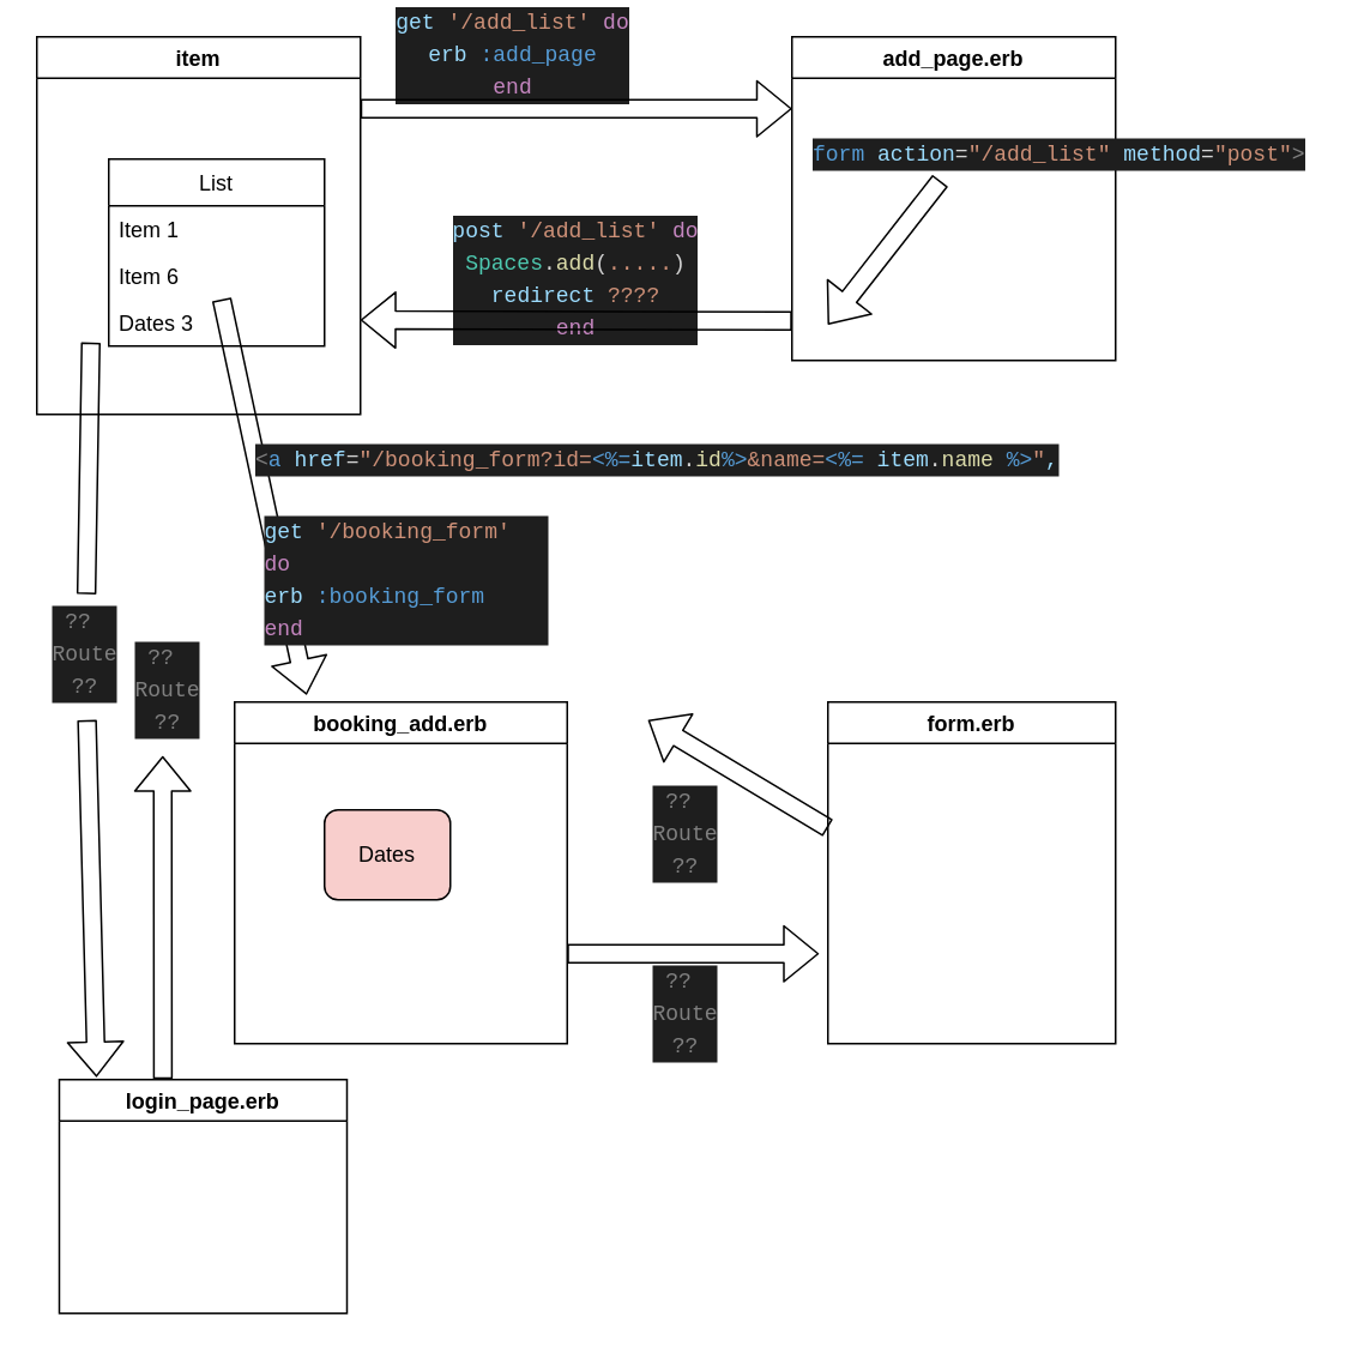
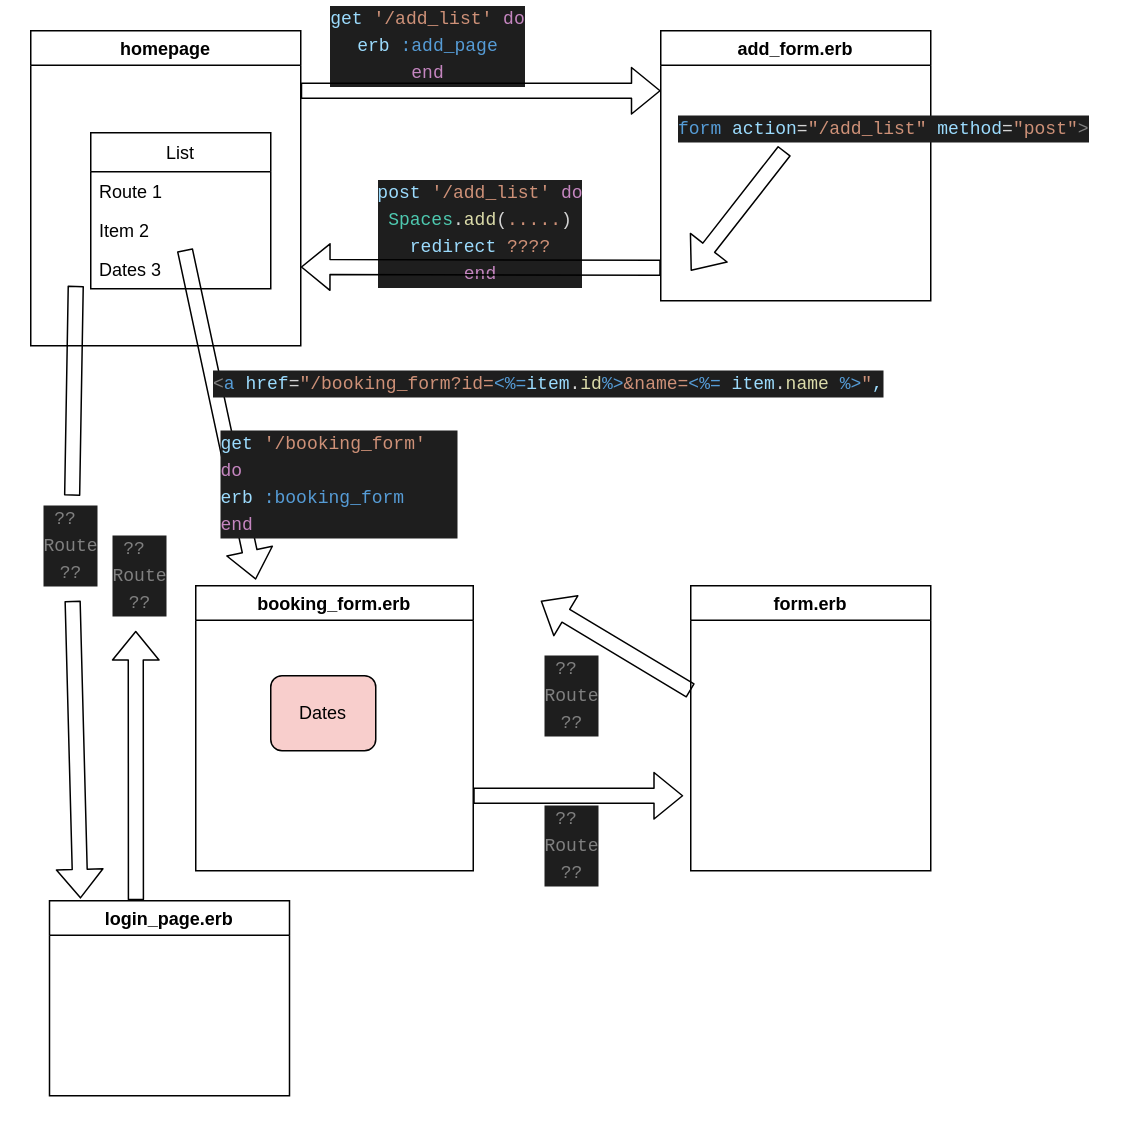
  <mxCell id="0" />
  <mxCell id="1" parent="0" />
  <mxCell id="2" value="&lt;div style=&quot;background-color: rgb(30 , 30 , 30) ; font-family: &amp;#34;menlo&amp;#34; , &amp;#34;monaco&amp;#34; , &amp;#34;courier new&amp;#34; , monospace ; line-height: 18px&quot;&gt;&lt;div style=&quot;font-family: &amp;#34;menlo&amp;#34; , &amp;#34;monaco&amp;#34; , &amp;#34;courier new&amp;#34; , monospace ; line-height: 18px&quot;&gt;&lt;div style=&quot;color: rgb(212 , 212 , 212)&quot;&gt;  &lt;span style=&quot;color: #9cdcfe&quot;&gt;post&lt;/span&gt; &lt;span style=&quot;color: #ce9178&quot;&gt;'/add_list'&lt;/span&gt; &lt;span style=&quot;color: #c586c0&quot;&gt;do&lt;/span&gt;&lt;/div&gt;&lt;div&gt;    &lt;span style=&quot;color: rgb(78 , 201 , 176)&quot;&gt;Spaces&lt;/span&gt;&lt;font color=&quot;#d4d4d4&quot;&gt;.&lt;/font&gt;&lt;span style=&quot;color: rgb(220 , 220 , 170)&quot;&gt;add&lt;/span&gt;&lt;font color=&quot;#d4d4d4&quot;&gt;(&lt;/font&gt;&lt;font color=&quot;#ce9178&quot;&gt;.....&lt;/font&gt;&lt;font color=&quot;#d4d4d4&quot;&gt;)&lt;/font&gt;&lt;/div&gt;&lt;div style=&quot;color: rgb(212 , 212 , 212)&quot;&gt;    &lt;span style=&quot;color: #9cdcfe&quot;&gt;redirect&lt;/span&gt; &lt;span style=&quot;color: #ce9178&quot;&gt;????&lt;/span&gt;&lt;/div&gt;&lt;div style=&quot;color: rgb(212 , 212 , 212)&quot;&gt;  &lt;span style=&quot;color: #c586c0&quot;&gt;end&lt;/span&gt;&lt;/div&gt;&lt;/div&gt;&lt;/div&gt;" style="text;html=1;strokeColor=none;fillColor=none;align=center;verticalAlign=middle;whiteSpace=wrap;rounded=0;" vertex="1" parent="1"><mxGeometry x="240" y="145" width="160" height="20" as="geometry" /></mxCell>
  <mxCell id="3" value="&lt;div style=&quot;color: rgb(212 , 212 , 212) ; background-color: rgb(30 , 30 , 30) ; font-family: &amp;#34;menlo&amp;#34; , &amp;#34;monaco&amp;#34; , &amp;#34;courier new&amp;#34; , monospace ; line-height: 18px&quot;&gt;&lt;div&gt;&lt;span style=&quot;color: #9cdcfe&quot;&gt;get&lt;/span&gt; &lt;span style=&quot;color: #ce9178&quot;&gt;'/add_list'&lt;/span&gt; &lt;span style=&quot;color: #c586c0&quot;&gt;do&lt;/span&gt;&lt;/div&gt;&lt;div&gt;    &lt;span style=&quot;color: #9cdcfe&quot;&gt;erb&lt;/span&gt; &lt;span style=&quot;color: #569cd6&quot;&gt;:add_page&lt;/span&gt;&lt;/div&gt;&lt;div&gt;  &lt;span style=&quot;color: #c586c0&quot;&gt;end&lt;/span&gt;&lt;/div&gt;&lt;/div&gt;" style="text;html=1;strokeColor=none;fillColor=none;align=center;verticalAlign=middle;whiteSpace=wrap;rounded=0;" vertex="1" parent="1"><mxGeometry x="215" y="20" width="140" height="20" as="geometry" /></mxCell>
- <mxCell id="4" value="item" style="swimlane;" vertex="1" parent="1"><mxGeometry x="20" y="20" width="180" height="210" as="geometry" /></mxCell>
+ <mxCell id="4" value="homepage" style="swimlane;" vertex="1" parent="1"><mxGeometry x="20" y="20" width="180" height="210" as="geometry" /></mxCell>
  <mxCell id="5" value="List" style="swimlane;fontStyle=0;childLayout=stackLayout;horizontal=1;startSize=26;horizontalStack=0;resizeParent=1;resizeParentMax=0;resizeLast=0;collapsible=1;marginBottom=0;" vertex="1" parent="4"><mxGeometry x="40" y="68" width="120" height="104" as="geometry" /></mxCell>
- <mxCell id="6" value="Item 1" style="text;strokeColor=none;fillColor=none;align=left;verticalAlign=top;spacingLeft=4;spacingRight=4;overflow=hidden;rotatable=0;points=[[0,0.5],[1,0.5]];portConstraint=eastwest;" vertex="1" parent="5"><mxGeometry y="26" width="120" height="26" as="geometry" /></mxCell>
- <mxCell id="7" value="Item 6" style="text;strokeColor=none;fillColor=none;align=left;verticalAlign=top;spacingLeft=4;spacingRight=4;overflow=hidden;rotatable=0;points=[[0,0.5],[1,0.5]];portConstraint=eastwest;" vertex="1" parent="5"><mxGeometry y="52" width="120" height="26" as="geometry" /></mxCell>
+ <mxCell id="6" value="Route 1" style="text;strokeColor=none;fillColor=none;align=left;verticalAlign=top;spacingLeft=4;spacingRight=4;overflow=hidden;rotatable=0;points=[[0,0.5],[1,0.5]];portConstraint=eastwest;" vertex="1" parent="5"><mxGeometry y="26" width="120" height="26" as="geometry" /></mxCell>
+ <mxCell id="7" value="Item 2" style="text;strokeColor=none;fillColor=none;align=left;verticalAlign=top;spacingLeft=4;spacingRight=4;overflow=hidden;rotatable=0;points=[[0,0.5],[1,0.5]];portConstraint=eastwest;" vertex="1" parent="5"><mxGeometry y="52" width="120" height="26" as="geometry" /></mxCell>
  <mxCell id="8" value="Dates 3" style="text;strokeColor=none;fillColor=none;align=left;verticalAlign=top;spacingLeft=4;spacingRight=4;overflow=hidden;rotatable=0;points=[[0,0.5],[1,0.5]];portConstraint=eastwest;" vertex="1" parent="5"><mxGeometry y="78" width="120" height="26" as="geometry" /></mxCell>
  <mxCell id="9" value="" style="shape=flexArrow;endArrow=classic;html=1;" edge="1" parent="1"><mxGeometry width="50" height="50" relative="1" as="geometry"><mxPoint x="200" y="60" as="sourcePoint" /><mxPoint x="440" y="60" as="targetPoint" /></mxGeometry></mxCell>
- <mxCell id="10" value="add_page.erb" style="swimlane;startSize=23;" vertex="1" parent="1"><mxGeometry x="440" y="20" width="180" height="180" as="geometry" /></mxCell>
+ <mxCell id="10" value="add_form.erb" style="swimlane;startSize=23;" vertex="1" parent="1"><mxGeometry x="440" y="20" width="180" height="180" as="geometry" /></mxCell>
  <mxCell id="11" value="form.erb" style="swimlane;" vertex="1" parent="1"><mxGeometry x="460" y="390" width="160" height="190" as="geometry" /></mxCell>
- <mxCell id="12" value="booking_add.erb" style="swimlane;" vertex="1" parent="1"><mxGeometry x="130" y="390" width="185" height="190" as="geometry" /></mxCell>
+ <mxCell id="12" value="booking_form.erb" style="swimlane;" vertex="1" parent="1"><mxGeometry x="130" y="390" width="185" height="190" as="geometry" /></mxCell>
  <mxCell id="13" value="Dates" style="rounded=1;whiteSpace=wrap;html=1;fillColor=#f8cecc;" vertex="1" parent="12"><mxGeometry x="50" y="60" width="70" height="50" as="geometry" /></mxCell>
  <mxCell id="14" value="" style="shape=flexArrow;endArrow=classic;html=1;" edge="1" parent="1" source="7"><mxGeometry width="50" height="50" relative="1" as="geometry"><mxPoint x="100" y="140" as="sourcePoint" /><mxPoint x="170" y="386" as="targetPoint" /></mxGeometry></mxCell>
  <mxCell id="15" value="&lt;div style=&quot;color: rgb(212 , 212 , 212) ; background-color: rgb(30 , 30 , 30) ; font-family: &amp;#34;menlo&amp;#34; , &amp;#34;monaco&amp;#34; , &amp;#34;courier new&amp;#34; , monospace ; font-weight: normal ; font-size: 12px ; line-height: 18px&quot;&gt;&lt;div&gt;&lt;span style=&quot;color: #569cd6&quot;&gt;form&lt;/span&gt;&lt;span style=&quot;color: #d4d4d4&quot;&gt; &lt;/span&gt;&lt;span style=&quot;color: #9cdcfe&quot;&gt;action&lt;/span&gt;&lt;span style=&quot;color: #d4d4d4&quot;&gt;=&lt;/span&gt;&lt;span style=&quot;color: #ce9178&quot;&gt;&quot;/add_list&quot;&lt;/span&gt;&lt;span style=&quot;color: #d4d4d4&quot;&gt; &lt;/span&gt;&lt;span style=&quot;color: #9cdcfe&quot;&gt;method&lt;/span&gt;&lt;span style=&quot;color: #d4d4d4&quot;&gt;=&lt;/span&gt;&lt;span style=&quot;color: #ce9178&quot;&gt;&quot;post&quot;&lt;/span&gt;&lt;span style=&quot;color: #808080&quot;&gt;&amp;gt;&lt;/span&gt;&lt;span style=&quot;color: #d4d4d4&quot;&gt; &lt;/span&gt;&lt;/div&gt;&lt;/div&gt;" style="text;whiteSpace=wrap;html=1;" vertex="1" parent="1"><mxGeometry x="450" y="70" width="290" height="30" as="geometry" /></mxCell>
  <mxCell id="16" value="&lt;div style=&quot;color: rgb(212 , 212 , 212) ; background-color: rgb(30 , 30 , 30) ; font-family: &amp;#34;menlo&amp;#34; , &amp;#34;monaco&amp;#34; , &amp;#34;courier new&amp;#34; , monospace ; font-weight: normal ; font-size: 12px ; line-height: 18px&quot;&gt;&lt;div&gt;&lt;span style=&quot;color: #d4d4d4&quot;&gt;  &lt;/span&gt;&lt;span style=&quot;color: #9cdcfe&quot;&gt;get&lt;/span&gt;&lt;span style=&quot;color: #d4d4d4&quot;&gt; &lt;/span&gt;&lt;span style=&quot;color: #ce9178&quot;&gt;'/booking_form'&lt;/span&gt;&lt;span style=&quot;color: #d4d4d4&quot;&gt; &lt;/span&gt;&lt;span style=&quot;color: #c586c0&quot;&gt;do&lt;/span&gt;&lt;span style=&quot;color: #d4d4d4&quot;&gt; &lt;/span&gt;&lt;/div&gt;&lt;div&gt;&lt;span style=&quot;color: #d4d4d4&quot;&gt;  &lt;/span&gt;&lt;span style=&quot;color: #9cdcfe&quot;&gt;erb&lt;/span&gt;&lt;span style=&quot;color: #d4d4d4&quot;&gt; &lt;/span&gt;&lt;span style=&quot;color: #569cd6&quot;&gt;:booking_form&lt;/span&gt;&lt;span style=&quot;color: #d4d4d4&quot;&gt;&amp;nbsp;&lt;/span&gt;&lt;/div&gt;&lt;div&gt;&lt;span style=&quot;color: #d4d4d4&quot;&gt;  &lt;/span&gt;&lt;span style=&quot;color: #c586c0&quot;&gt;end&lt;/span&gt;&lt;span style=&quot;color: #d4d4d4&quot;&gt; &lt;/span&gt;&lt;/div&gt;&lt;/div&gt;" style="text;whiteSpace=wrap;html=1;" vertex="1" parent="1"><mxGeometry x="145" y="280" width="160" height="90" as="geometry" /></mxCell>
  <mxCell id="17" value="&lt;meta charset=&quot;utf-8&quot;&gt;&lt;div style=&quot;color: rgb(212, 212, 212); background-color: rgb(30, 30, 30); font-family: menlo, monaco, &amp;quot;courier new&amp;quot;, monospace; font-weight: normal; font-size: 12px; line-height: 18px;&quot;&gt;&lt;div&gt;&lt;span style=&quot;color: #808080&quot;&gt;&amp;lt;&lt;/span&gt;&lt;span style=&quot;color: #569cd6&quot;&gt;a&lt;/span&gt;&lt;span style=&quot;color: #d4d4d4&quot;&gt; &lt;/span&gt;&lt;span style=&quot;color: #9cdcfe&quot;&gt;href&lt;/span&gt;&lt;span style=&quot;color: #d4d4d4&quot;&gt;=&lt;/span&gt;&lt;span style=&quot;color: #ce9178&quot;&gt;&quot;/booking_form?id=&lt;/span&gt;&lt;span style=&quot;color: #569cd6&quot;&gt;&amp;lt;%=&lt;/span&gt;&lt;span style=&quot;color: #9cdcfe&quot;&gt;item&lt;/span&gt;&lt;span style=&quot;color: #d4d4d4&quot;&gt;.&lt;/span&gt;&lt;span style=&quot;color: #dcdcaa&quot;&gt;id&lt;/span&gt;&lt;span style=&quot;color: #569cd6&quot;&gt;%&amp;gt;&lt;/span&gt;&lt;span style=&quot;color: #ce9178&quot;&gt;&amp;amp;name=&lt;/span&gt;&lt;span style=&quot;color: #569cd6&quot;&gt;&amp;lt;%=&lt;/span&gt;&lt;span style=&quot;color: #d4d4d4&quot;&gt; &lt;/span&gt;&lt;span style=&quot;color: #9cdcfe&quot;&gt;item&lt;/span&gt;&lt;span style=&quot;color: #d4d4d4&quot;&gt;.&lt;/span&gt;&lt;span style=&quot;color: #dcdcaa&quot;&gt;name&lt;/span&gt;&lt;span style=&quot;color: #d4d4d4&quot;&gt; &lt;/span&gt;&lt;span style=&quot;color: #569cd6&quot;&gt;%&amp;gt;&lt;/span&gt;&lt;span style=&quot;color: #ce9178&quot;&gt;&quot;&lt;/span&gt;&lt;span style=&quot;color: #9cdcfe&quot;&gt;,&lt;/span&gt;&lt;span style=&quot;color: #d4d4d4&quot;&gt; &lt;/span&gt;&lt;/div&gt;&lt;/div&gt;" style="text;whiteSpace=wrap;html=1;" vertex="1" parent="1"><mxGeometry x="140" y="240" width="470" height="30" as="geometry" /></mxCell>
  <mxCell id="18" value="" style="shape=flexArrow;endArrow=classic;html=1;entryX=1;entryY=0.75;entryDx=0;entryDy=0;" edge="1" parent="1" target="4"><mxGeometry width="50" height="50" relative="1" as="geometry"><mxPoint x="440" y="178" as="sourcePoint" /><mxPoint x="450" y="70" as="targetPoint" /></mxGeometry></mxCell>
  <mxCell id="19" value="" style="shape=flexArrow;endArrow=classic;html=1;fillColor=none;exitX=0.25;exitY=1;exitDx=0;exitDy=0;" edge="1" parent="1" source="15"><mxGeometry width="50" height="50" relative="1" as="geometry"><mxPoint x="470" y="150" as="sourcePoint" /><mxPoint x="460" y="180" as="targetPoint" /></mxGeometry></mxCell>
  <mxCell id="20" value="" style="shape=flexArrow;endArrow=classic;html=1;" edge="1" parent="1"><mxGeometry width="50" height="50" relative="1" as="geometry"><mxPoint x="315" y="530" as="sourcePoint" /><mxPoint x="455" y="530" as="targetPoint" /></mxGeometry></mxCell>
  <mxCell id="21" value="login_page.erb" style="swimlane;" vertex="1" parent="1"><mxGeometry x="32.5" y="600" width="160" height="130" as="geometry" /></mxCell>
  <mxCell id="22" value="" style="shape=flexArrow;endArrow=classic;html=1;startArrow=none;entryX=0.129;entryY=-0.011;entryDx=0;entryDy=0;entryPerimeter=0;" edge="1" parent="1" source="25" target="21"><mxGeometry width="50" height="50" relative="1" as="geometry"><mxPoint x="50" y="190" as="sourcePoint" /><mxPoint x="60" y="600" as="targetPoint" /></mxGeometry></mxCell>
  <mxCell id="23" value="" style="shape=flexArrow;endArrow=classic;html=1;exitX=0.36;exitY=-0.003;exitDx=0;exitDy=0;exitPerimeter=0;" edge="1" parent="1" source="21"><mxGeometry width="50" height="50" relative="1" as="geometry"><mxPoint x="192.5" y="680" as="sourcePoint" /><mxPoint x="90" y="420" as="targetPoint" /></mxGeometry></mxCell>
  <mxCell id="24" value="&lt;div style=&quot;background-color: rgb(30 , 30 , 30) ; font-family: &amp;#34;menlo&amp;#34; , &amp;#34;monaco&amp;#34; , &amp;#34;courier new&amp;#34; , monospace ; font-weight: normal ; font-size: 12px ; line-height: 18px&quot;&gt;&lt;div&gt;&lt;font color=&quot;#808080&quot;&gt;??&amp;nbsp;&lt;/font&gt;&lt;/div&gt;&lt;div&gt;&lt;font color=&quot;#808080&quot;&gt;Route&lt;/font&gt;&lt;/div&gt;&lt;div&gt;&lt;font color=&quot;#808080&quot;&gt;??&lt;/font&gt;&lt;/div&gt;&lt;/div&gt;" style="text;whiteSpace=wrap;html=1;align=center;" vertex="1" parent="1"><mxGeometry x="70" y="350" width="46" height="70" as="geometry" /></mxCell>
  <mxCell id="25" value="&lt;div style=&quot;background-color: rgb(30 , 30 , 30) ; font-family: &amp;#34;menlo&amp;#34; , &amp;#34;monaco&amp;#34; , &amp;#34;courier new&amp;#34; , monospace ; font-weight: normal ; font-size: 12px ; line-height: 18px&quot;&gt;&lt;div&gt;&lt;font color=&quot;#808080&quot;&gt;??&amp;nbsp;&lt;/font&gt;&lt;/div&gt;&lt;div&gt;&lt;font color=&quot;#808080&quot;&gt;Route&lt;/font&gt;&lt;/div&gt;&lt;div&gt;&lt;font color=&quot;#808080&quot;&gt;??&lt;/font&gt;&lt;/div&gt;&lt;/div&gt;" style="text;whiteSpace=wrap;html=1;align=center;" vertex="1" parent="1"><mxGeometry x="24" y="330" width="46" height="70" as="geometry" /></mxCell>
  <mxCell id="26" value="" style="shape=flexArrow;endArrow=none;html=1;" edge="1" parent="1" target="25"><mxGeometry width="50" height="50" relative="1" as="geometry"><mxPoint x="50" y="190" as="sourcePoint" /><mxPoint x="60" y="600" as="targetPoint" /></mxGeometry></mxCell>
  <mxCell id="27" value="" style="shape=flexArrow;endArrow=classic;html=1;" edge="1" parent="1"><mxGeometry width="50" height="50" relative="1" as="geometry"><mxPoint x="460" y="460" as="sourcePoint" /><mxPoint x="360" y="400" as="targetPoint" /></mxGeometry></mxCell>
  <mxCell id="28" value="&lt;div style=&quot;background-color: rgb(30 , 30 , 30) ; font-family: &amp;#34;menlo&amp;#34; , &amp;#34;monaco&amp;#34; , &amp;#34;courier new&amp;#34; , monospace ; font-weight: normal ; font-size: 12px ; line-height: 18px&quot;&gt;&lt;div&gt;&lt;font color=&quot;#808080&quot;&gt;??&amp;nbsp;&lt;/font&gt;&lt;/div&gt;&lt;div&gt;&lt;font color=&quot;#808080&quot;&gt;Route&lt;/font&gt;&lt;/div&gt;&lt;div&gt;&lt;font color=&quot;#808080&quot;&gt;??&lt;/font&gt;&lt;/div&gt;&lt;/div&gt;" style="text;whiteSpace=wrap;html=1;align=center;" vertex="1" parent="1"><mxGeometry x="358" y="530" width="46" height="70" as="geometry" /></mxCell>
  <mxCell id="29" value="&lt;div style=&quot;background-color: rgb(30 , 30 , 30) ; font-family: &amp;#34;menlo&amp;#34; , &amp;#34;monaco&amp;#34; , &amp;#34;courier new&amp;#34; , monospace ; font-weight: normal ; font-size: 12px ; line-height: 18px&quot;&gt;&lt;div&gt;&lt;font color=&quot;#808080&quot;&gt;??&amp;nbsp;&lt;/font&gt;&lt;/div&gt;&lt;div&gt;&lt;font color=&quot;#808080&quot;&gt;Route&lt;/font&gt;&lt;/div&gt;&lt;div&gt;&lt;font color=&quot;#808080&quot;&gt;??&lt;/font&gt;&lt;/div&gt;&lt;/div&gt;" style="text;whiteSpace=wrap;html=1;align=center;" vertex="1" parent="1"><mxGeometry x="358" y="430" width="46" height="70" as="geometry" /></mxCell>
